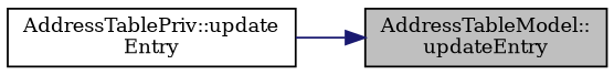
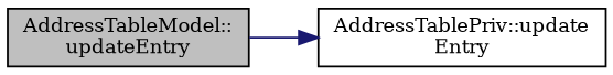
  digraph {
    rankdir=LR
    fontname="DejaVu Serif"
    node [color=black fontname="DejaVu Serif" fontsize=10 shape=record style=filled]
    n1 [fillcolor=grey75 fontcolor=black height=0.2 label="AddressTableModel::\lupdateEntry" width=0.4]
    n2 [fillcolor=white height=0.2 label="AddressTablePriv::update\lEntry" width=0.4]
-   n2 -> n1 [color=midnightblue fontname="DejaVu Serif" fontsize=10 labelfontname=Helvetica labelfontsize=10 style=solid]
+   n1 -> n2 [color=midnightblue fontname="DejaVu Serif" fontsize=10 labelfontname=Helvetica labelfontsize=10 style=solid]
  }
